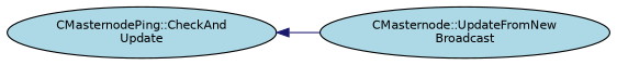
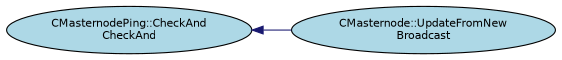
  digraph {
    rankdir=LR
    node [color=black fillcolor=lightblue fontname=Helvetica fontsize=10 shape=ellipse style=filled]
-   n1 [fontcolor=black height=0.2 label="CMasternodePing::CheckAnd\lUpdate" width=0.4]
+   n1 [fontcolor=black height=0.2 label="CMasternodePing::CheckAnd\lCheckAnd" width=0.4]
    n2 [height=0.2 label="CMasternode::UpdateFromNew\lBroadcast" width=0.4]
    n1 -> n2 [color=midnightblue dir=back fontname=Helvetica fontsize=10 labelfontname=Helvetica labelfontsize=10 style=solid]
  }
